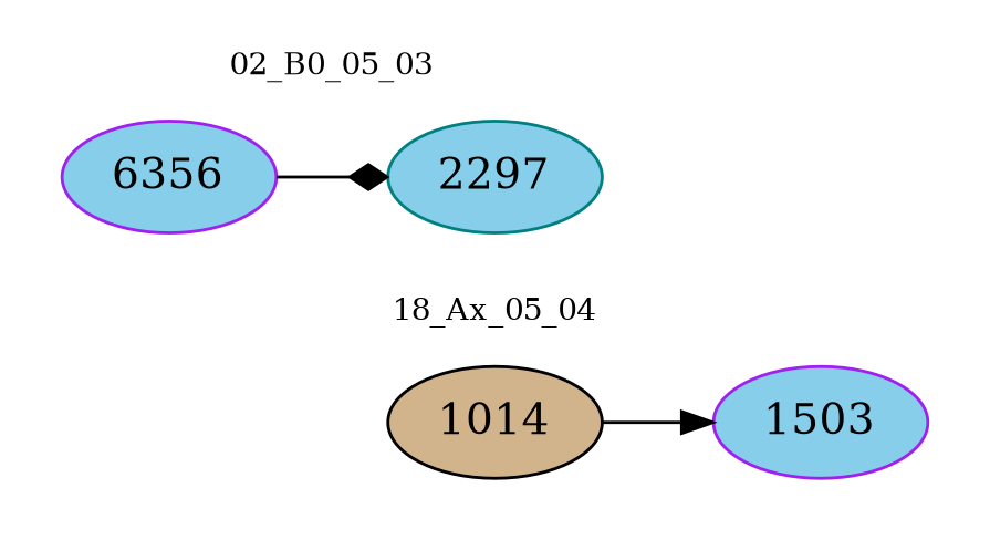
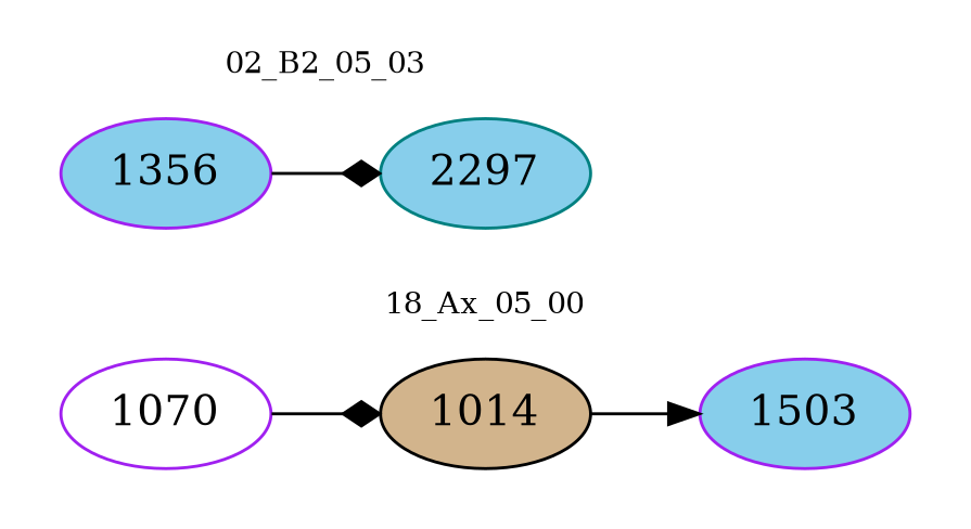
  digraph {
    rankdir=LR
    node [color=purple fillcolor=skyblue style=filled]
    edge [arrowhead=diamond color=black]
+   n1 [fillcolor=white label=1070]
    n2 [color=black fillcolor=tan label=1014]
    n3 [label=1503]
-   n4 [label=6356]
+   n4 [label=1356]
    n5 [color=teal label=2297]
    subgraph cluster_1 {
      color=white
      fontsize=10
-     label="18_Ax_05_04"
+     label="18_Ax_05_00"
+     n1
      n2
      n3
    }
    subgraph cluster_2 {
      color=white
      fontsize=10
-     label="02_B0_05_03"
+     label="02_B2_05_03"
      n4
      n5
    }
+   n1 -> n2
    n2 -> n3 [arrowhead=normal]
    n4 -> n5
  }
